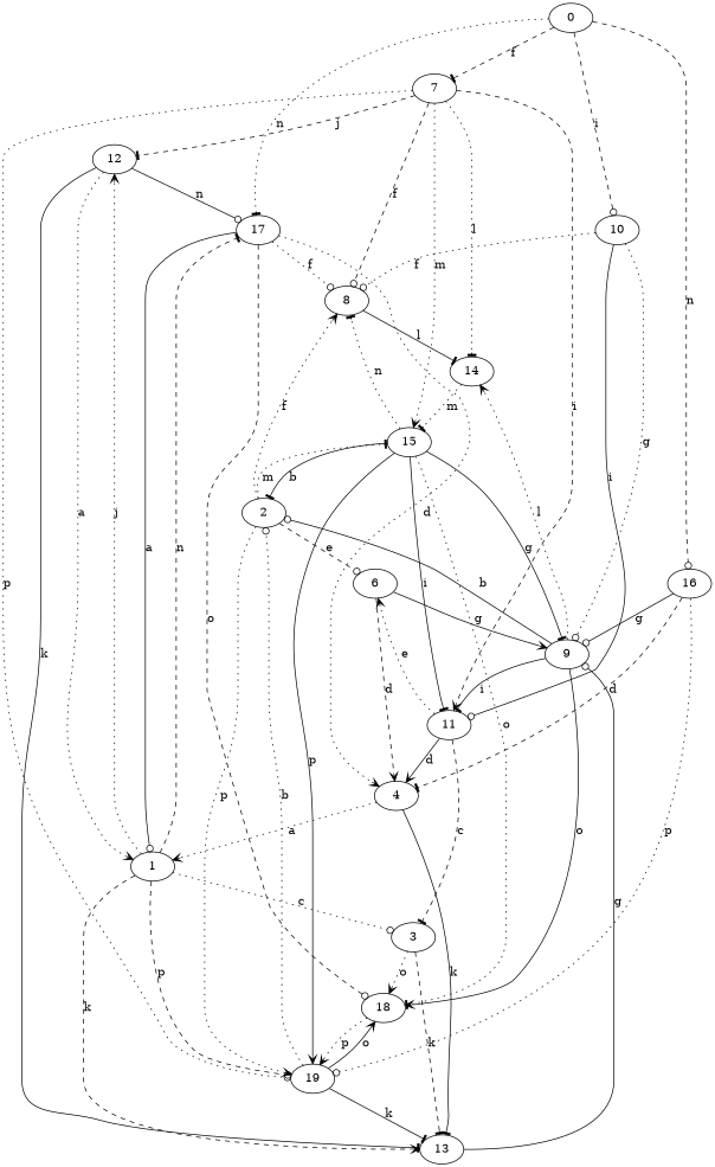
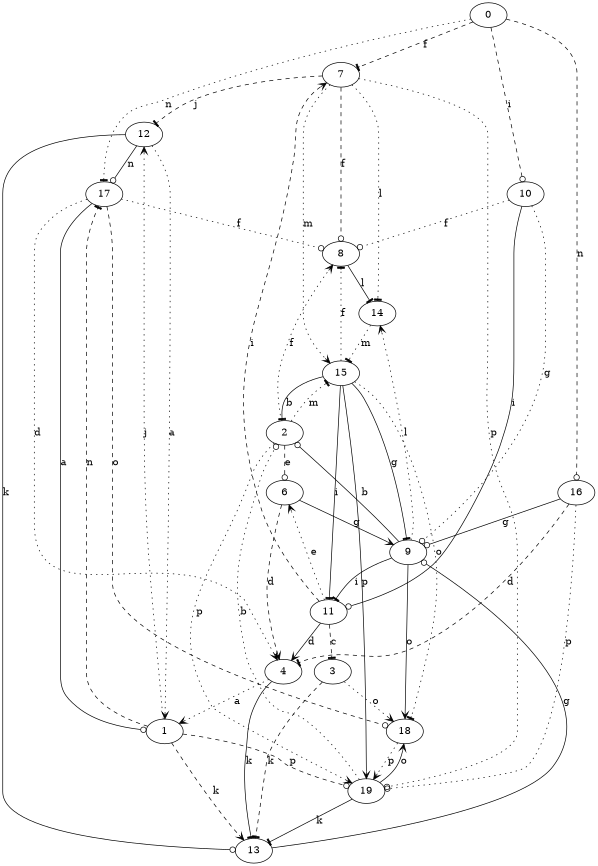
  strict digraph {
    edge [arrowhead=tee style=dotted]
    0
    7
    10
    16
    17
    12
    8
    15
    19
    11
    14
    9
    4
    1
    18
    3
    13
    2
    6
    0 -> 7 [label=f style=dashed]
    0 -> 10 [arrowhead=odot label=i style=dashed]
    0 -> 16 [arrowhead=odot label=n style=dashed]
    0 -> 17 [label=n]
    7 -> 12 [label=j style=dashed]
    7 -> 8 [arrowhead=odot label=f style=dashed]
    7 -> 15 [arrowhead=vee label=m]
    7 -> 19 [arrowhead=odot label=p]
-   7 -> 11 [arrowhead=vee label=i style=dashed]
+   11 -> 7 [arrowhead=vee label=i style=dashed]
    7 -> 14 [label=l]
    10 -> 8 [arrowhead=odot label=f]
    10 -> 11 [arrowhead=odot label=i style=solid]
    10 -> 9 [arrowhead=odot label=g]
    16 -> 19 [arrowhead=odot label=p]
    16 -> 9 [arrowhead=odot label=g style=solid]
    16 -> 4 [label=d style=dashed]
    17 -> 8 [arrowhead=odot label=f]
    17 -> 4 [arrowhead=vee label=d]
    17 -> 1 [arrowhead=odot label=a style=solid]
    17 -> 18 [arrowhead=odot label=o style=dashed]
    12 -> 17 [arrowhead=odot label=n style=solid]
    12 -> 1 [arrowhead=vee label=a]
-   12 -> 13 [label=k style=solid]
+   12 -> 13 [arrowhead=odot label=k style=solid]
    8 -> 14 [label=l style=solid]
-   15 -> 8 [label=n]
+   15 -> 8 [label=f]
    15 -> 19 [arrowhead=vee label=p style=solid]
    15 -> 11 [label=i style=solid]
    15 -> 9 [label=g style=solid]
    15 -> 18 [label=o]
    15 -> 2 [label=b style=solid]
    19 -> 18 [arrowhead=vee label=o style=solid]
    19 -> 13 [label=k style=solid]
    19 -> 2 [arrowhead=odot label=b]
    11 -> 4 [arrowhead=vee label=d style=solid]
    11 -> 3 [label=c style=dashed]
    11 -> 6 [arrowhead=vee label=e]
    14 -> 15 [label=m]
    9 -> 11 [label=i style=solid]
    9 -> 14 [arrowhead=vee label=l]
    9 -> 18 [arrowhead=vee label=o style=solid]
    9 -> 2 [arrowhead=odot label=b style=solid]
    4 -> 1 [arrowhead=vee label=a]
    4 -> 13 [label=k style=solid]
    1 -> 17 [label=n style=dashed]
    1 -> 12 [arrowhead=vee label=j]
    1 -> 19 [arrowhead=odot label=p style=dashed]
-   1 -> 3 [arrowhead=odot label=c]
    1 -> 13 [arrowhead=vee label=k style=dashed]
    18 -> 19 [arrowhead=vee label=p]
    3 -> 18 [arrowhead=vee label=o]
    3 -> 13 [label=k style=dashed]
    13 -> 9 [arrowhead=odot label=g style=solid]
    2 -> 8 [arrowhead=vee label=f]
    2 -> 15 [label=m]
    2 -> 19 [arrowhead=vee label=p]
    2 -> 6 [arrowhead=odot label=e style=dashed]
    6 -> 9 [arrowhead=vee label=g style=solid]
    6 -> 4 [arrowhead=vee label=d style=dashed]
  }
